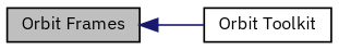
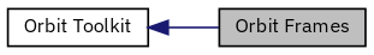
  digraph {
    rankdir=LR
    fontname="IBM Plex Sans"
    node [color=black fontname="IBM Plex Sans" fontsize=10 shape=record style=filled]
    n1 [fillcolor=grey75 fontcolor=black height=0.2 label="Orbit Frames" width=0.4]
    n2 [fillcolor=white height=0.2 label="Orbit Toolkit" width=0.4]
-   n1 -> n2 [color=midnightblue dir=back fontname="IBM Plex Sans" fontsize=10 labelfontname=Helvetica labelfontsize=10 shape=plaintext style=solid]
+   n2 -> n1 [color=midnightblue dir=back fontname="IBM Plex Sans" fontsize=10 labelfontname=Helvetica labelfontsize=10 shape=plaintext style=solid]
  }
